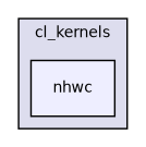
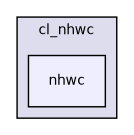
  digraph {
    compound=true
    rankdir=LR
    n1 [fillcolor="#eeeeff" fontname=Helvetica fontsize=10 label=nhwc pencolor=black shape=box style=filled]
    subgraph cluster_1 {
      bgcolor="#ddddee"
      fontname=Helvetica
      fontsize=10
-     label=cl_kernels
+     label=cl_nhwc
      pencolor=black
      n1
    }
  }
